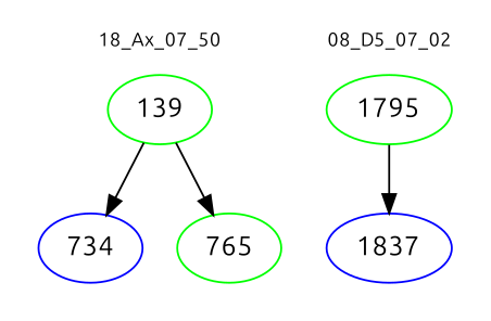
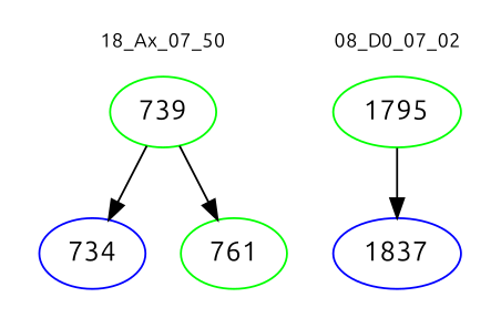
  digraph {
    fontname=Ubuntu
    node [color=green fontname=Ubuntu]
    edge [color=black fontname=Ubuntu]
-   n1 [label=139]
+   n1 [label=739]
    n2 [color=blue label=734]
-   n3 [label=765]
+   n3 [label=761]
    n4 [label=1795]
    n5 [color=blue label=1837]
    subgraph cluster_1 {
      color=white
      fontsize=10
      label="18_Ax_07_50"
      n1
      n2
      n3
    }
    subgraph cluster_2 {
      color=white
      fontsize=10
-     label="08_D5_07_02"
+     label="08_D0_07_02"
      n4
      n5
    }
    n1 -> n2
    n1 -> n3
    n4 -> n5
  }
